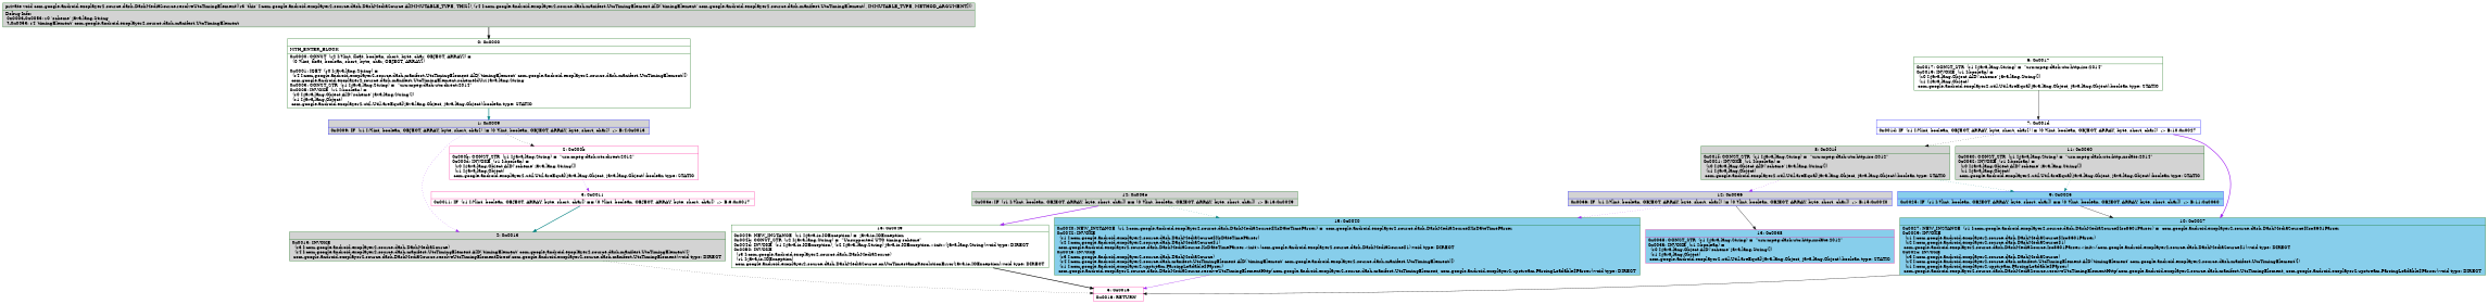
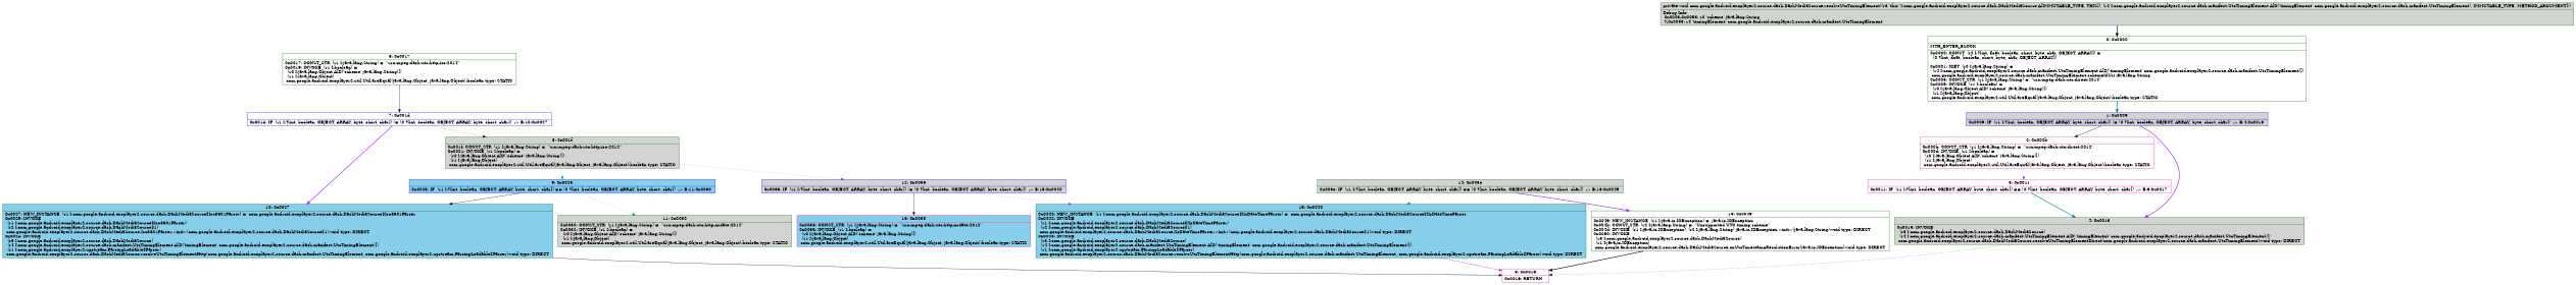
  digraph {
    node [color=darkgreen fillcolor=white shape=record style=filled]
    edge [color=black style=dotted]
    n1 [label="{0\:\ 0x0000|MTH_ENTER_BLOCK\l|0x0000: CONST  (r2 I:?[int, float, boolean, short, byte, char, OBJECT, ARRAY]) = \l  (0 ?[int, float, boolean, short, byte, char, OBJECT, ARRAY])\l \l0x0001: IGET  (r0 I:java.lang.String) = \l  (r4 I:com.google.android.exoplayer2.source.dash.manifest.UtcTimingElement A[D('timingElement' com.google.android.exoplayer2.source.dash.manifest.UtcTimingElement)])\l com.google.android.exoplayer2.source.dash.manifest.UtcTimingElement.schemeIdUri java.lang.String \l0x0003: CONST_STR  (r1 I:java.lang.String) =  \"urn:mpeg:dash:utc:direct:2014\" \l0x0005: INVOKE  (r1 I:boolean) = \l  (r0 I:java.lang.Object A[D('scheme' java.lang.String)])\l  (r1 I:java.lang.Object)\l com.google.android.exoplayer2.util.Util.areEqual(java.lang.Object, java.lang.Object):boolean type: STATIC \l}"]
    n2 [color=blue fillcolor=lightgrey label="{1\:\ 0x0009|0x0009: IF  (r1 I:?[int, boolean, OBJECT, ARRAY, byte, short, char]) != (0 ?[int, boolean, OBJECT, ARRAY, byte, short, char])  \-\> B:4:0x0013 \l}"]
    n3 [color=deeppink label="{2\:\ 0x000b|0x000b: CONST_STR  (r1 I:java.lang.String) =  \"urn:mpeg:dash:utc:direct:2012\" \l0x000d: INVOKE  (r1 I:boolean) = \l  (r0 I:java.lang.Object A[D('scheme' java.lang.String)])\l  (r1 I:java.lang.Object)\l com.google.android.exoplayer2.util.Util.areEqual(java.lang.Object, java.lang.Object):boolean type: STATIC \l}"]
    n4 [fillcolor=lightgrey label="{4\:\ 0x0013|0x0013: INVOKE  \l  (r3 I:com.google.android.exoplayer2.source.dash.DashMediaSource)\l  (r4 I:com.google.android.exoplayer2.source.dash.manifest.UtcTimingElement A[D('timingElement' com.google.android.exoplayer2.source.dash.manifest.UtcTimingElement)])\l com.google.android.exoplayer2.source.dash.DashMediaSource.resolveUtcTimingElementDirect(com.google.android.exoplayer2.source.dash.manifest.UtcTimingElement):void type: DIRECT \l}"]
    n5 [color=deeppink label="{3\:\ 0x0011|0x0011: IF  (r1 I:?[int, boolean, OBJECT, ARRAY, byte, short, char]) == (0 ?[int, boolean, OBJECT, ARRAY, byte, short, char])  \-\> B:6:0x0017 \l}"]
    n6 [color=deeppink label="{5\:\ 0x0016|0x0016: RETURN   \l}"]
    n7 [label="{6\:\ 0x0017|0x0017: CONST_STR  (r1 I:java.lang.String) =  \"urn:mpeg:dash:utc:http\-iso:2014\" \l0x0019: INVOKE  (r1 I:boolean) = \l  (r0 I:java.lang.Object A[D('scheme' java.lang.String)])\l  (r1 I:java.lang.Object)\l com.google.android.exoplayer2.util.Util.areEqual(java.lang.Object, java.lang.Object):boolean type: STATIC \l}"]
    n8 [color=blue label="{7\:\ 0x001d|0x001d: IF  (r1 I:?[int, boolean, OBJECT, ARRAY, byte, short, char]) != (0 ?[int, boolean, OBJECT, ARRAY, byte, short, char])  \-\> B:10:0x0027 \l}"]
    n9 [fillcolor=lightgrey label="{8\:\ 0x001f|0x001f: CONST_STR  (r1 I:java.lang.String) =  \"urn:mpeg:dash:utc:http\-iso:2012\" \l0x0021: INVOKE  (r1 I:boolean) = \l  (r0 I:java.lang.Object A[D('scheme' java.lang.String)])\l  (r1 I:java.lang.Object)\l com.google.android.exoplayer2.util.Util.areEqual(java.lang.Object, java.lang.Object):boolean type: STATIC \l}"]
    n10 [fillcolor=skyblue label="{10\:\ 0x0027|0x0027: NEW_INSTANCE  (r1 I:com.google.android.exoplayer2.source.dash.DashMediaSource$Iso8601Parser) =  com.google.android.exoplayer2.source.dash.DashMediaSource$Iso8601Parser \l0x0029: INVOKE  \l  (r1 I:com.google.android.exoplayer2.source.dash.DashMediaSource$Iso8601Parser)\l  (r2 I:com.google.android.exoplayer2.source.dash.DashMediaSource$1)\l com.google.android.exoplayer2.source.dash.DashMediaSource.Iso8601Parser.\<init\>(com.google.android.exoplayer2.source.dash.DashMediaSource$1):void type: DIRECT \l0x002c: INVOKE  \l  (r3 I:com.google.android.exoplayer2.source.dash.DashMediaSource)\l  (r4 I:com.google.android.exoplayer2.source.dash.manifest.UtcTimingElement A[D('timingElement' com.google.android.exoplayer2.source.dash.manifest.UtcTimingElement)])\l  (r1 I:com.google.android.exoplayer2.upstream.ParsingLoadable$Parser)\l com.google.android.exoplayer2.source.dash.DashMediaSource.resolveUtcTimingElementHttp(com.google.android.exoplayer2.source.dash.manifest.UtcTimingElement, com.google.android.exoplayer2.upstream.ParsingLoadable$Parser):void type: DIRECT \l}"]
    n11 [color=blue fillcolor=skyblue label="{9\:\ 0x0025|0x0025: IF  (r1 I:?[int, boolean, OBJECT, ARRAY, byte, short, char]) == (0 ?[int, boolean, OBJECT, ARRAY, byte, short, char])  \-\> B:11:0x0030 \l}"]
    n12 [color=blue fillcolor=lightgrey label="{12\:\ 0x0036|0x0036: IF  (r1 I:?[int, boolean, OBJECT, ARRAY, byte, short, char]) != (0 ?[int, boolean, OBJECT, ARRAY, byte, short, char])  \-\> B:15:0x0040 \l}"]
    n13 [fillcolor=lightgrey label="{11\:\ 0x0030|0x0030: CONST_STR  (r1 I:java.lang.String) =  \"urn:mpeg:dash:utc:http\-xsdate:2014\" \l0x0032: INVOKE  (r1 I:boolean) = \l  (r0 I:java.lang.Object A[D('scheme' java.lang.String)])\l  (r1 I:java.lang.Object)\l com.google.android.exoplayer2.util.Util.areEqual(java.lang.Object, java.lang.Object):boolean type: STATIC \l}"]
    n14 [color=deeppink fillcolor=skyblue label="{13\:\ 0x0038|0x0038: CONST_STR  (r1 I:java.lang.String) =  \"urn:mpeg:dash:utc:http\-xsdate:2012\" \l0x003a: INVOKE  (r1 I:boolean) = \l  (r0 I:java.lang.Object A[D('scheme' java.lang.String)])\l  (r1 I:java.lang.Object)\l com.google.android.exoplayer2.util.Util.areEqual(java.lang.Object, java.lang.Object):boolean type: STATIC \l}"]
    n15 [fillcolor=skyblue label="{15\:\ 0x0040|0x0040: NEW_INSTANCE  (r1 I:com.google.android.exoplayer2.source.dash.DashMediaSource$XsDateTimeParser) =  com.google.android.exoplayer2.source.dash.DashMediaSource$XsDateTimeParser \l0x0042: INVOKE  \l  (r1 I:com.google.android.exoplayer2.source.dash.DashMediaSource$XsDateTimeParser)\l  (r2 I:com.google.android.exoplayer2.source.dash.DashMediaSource$1)\l com.google.android.exoplayer2.source.dash.DashMediaSource.XsDateTimeParser.\<init\>(com.google.android.exoplayer2.source.dash.DashMediaSource$1):void type: DIRECT \l0x0045: INVOKE  \l  (r3 I:com.google.android.exoplayer2.source.dash.DashMediaSource)\l  (r4 I:com.google.android.exoplayer2.source.dash.manifest.UtcTimingElement A[D('timingElement' com.google.android.exoplayer2.source.dash.manifest.UtcTimingElement)])\l  (r1 I:com.google.android.exoplayer2.upstream.ParsingLoadable$Parser)\l com.google.android.exoplayer2.source.dash.DashMediaSource.resolveUtcTimingElementHttp(com.google.android.exoplayer2.source.dash.manifest.UtcTimingElement, com.google.android.exoplayer2.upstream.ParsingLoadable$Parser):void type: DIRECT \l}"]
    n16 [fillcolor=lightgrey label="{14\:\ 0x003e|0x003e: IF  (r1 I:?[int, boolean, OBJECT, ARRAY, byte, short, char]) == (0 ?[int, boolean, OBJECT, ARRAY, byte, short, char])  \-\> B:16:0x0049 \l}"]
    n17 [label="{16\:\ 0x0049|0x0049: NEW_INSTANCE  (r1 I:java.io.IOException) =  java.io.IOException \l0x004b: CONST_STR  (r2 I:java.lang.String) =  \"Unsupported UTC timing scheme\" \l0x004d: INVOKE  (r1 I:java.io.IOException), (r2 I:java.lang.String) java.io.IOException.\<init\>(java.lang.String):void type: DIRECT \l0x0050: INVOKE  \l  (r3 I:com.google.android.exoplayer2.source.dash.DashMediaSource)\l  (r1 I:java.io.IOException)\l com.google.android.exoplayer2.source.dash.DashMediaSource.onUtcTimestampResolutionError(java.io.IOException):void type: DIRECT \l}"]
    n18 [fillcolor=lightgrey label="{private void com.google.android.exoplayer2.source.dash.DashMediaSource.resolveUtcTimingElement((r3 'this' I:com.google.android.exoplayer2.source.dash.DashMediaSource A[IMMUTABLE_TYPE, THIS]), (r4 I:com.google.android.exoplayer2.source.dash.manifest.UtcTimingElement A[D('timingElement' com.google.android.exoplayer2.source.dash.manifest.UtcTimingElement), IMMUTABLE_TYPE, METHOD_ARGUMENT]))  | Debug Info:\l  0x0003\-0x0053: r0 'scheme' java.lang.String\l  ?\-0x0053: r4 'timingElement' com.google.android.exoplayer2.source.dash.manifest.UtcTimingElement\l}"]
    n1 -> n2 [color=teal style=bold]
-   n2 -> n3
-   n2 -> n4 [color=purple]
+   n2 -> n3 [style=solid]
+   n2 -> n4 [color=purple style=bold]
    n3 -> n5 [color=purple]
    n4 -> n6
    n5 -> n4 [color=teal style=bold]
    n7 -> n8 [style=solid]
    n8 -> n9
    n8 -> n10 [color=purple style=bold]
    n9 -> n11 [color=teal]
    n9 -> n12 [color=purple]
    n10 -> n6 [style=solid]
    n11 -> n10 [style=solid]
-   n13 -> n11 [color=teal]
+   n11 -> n13 [color=teal]
    n12 -> n14 [style=solid]
    n12 -> n15 [color=purple]
    n15 -> n6 [color=purple style=solid]
    n16 -> n15 [color=teal]
    n16 -> n17 [color=purple style=bold]
    n17 -> n6 [style=bold]
    n18 -> n1 [style=bold]
  }
